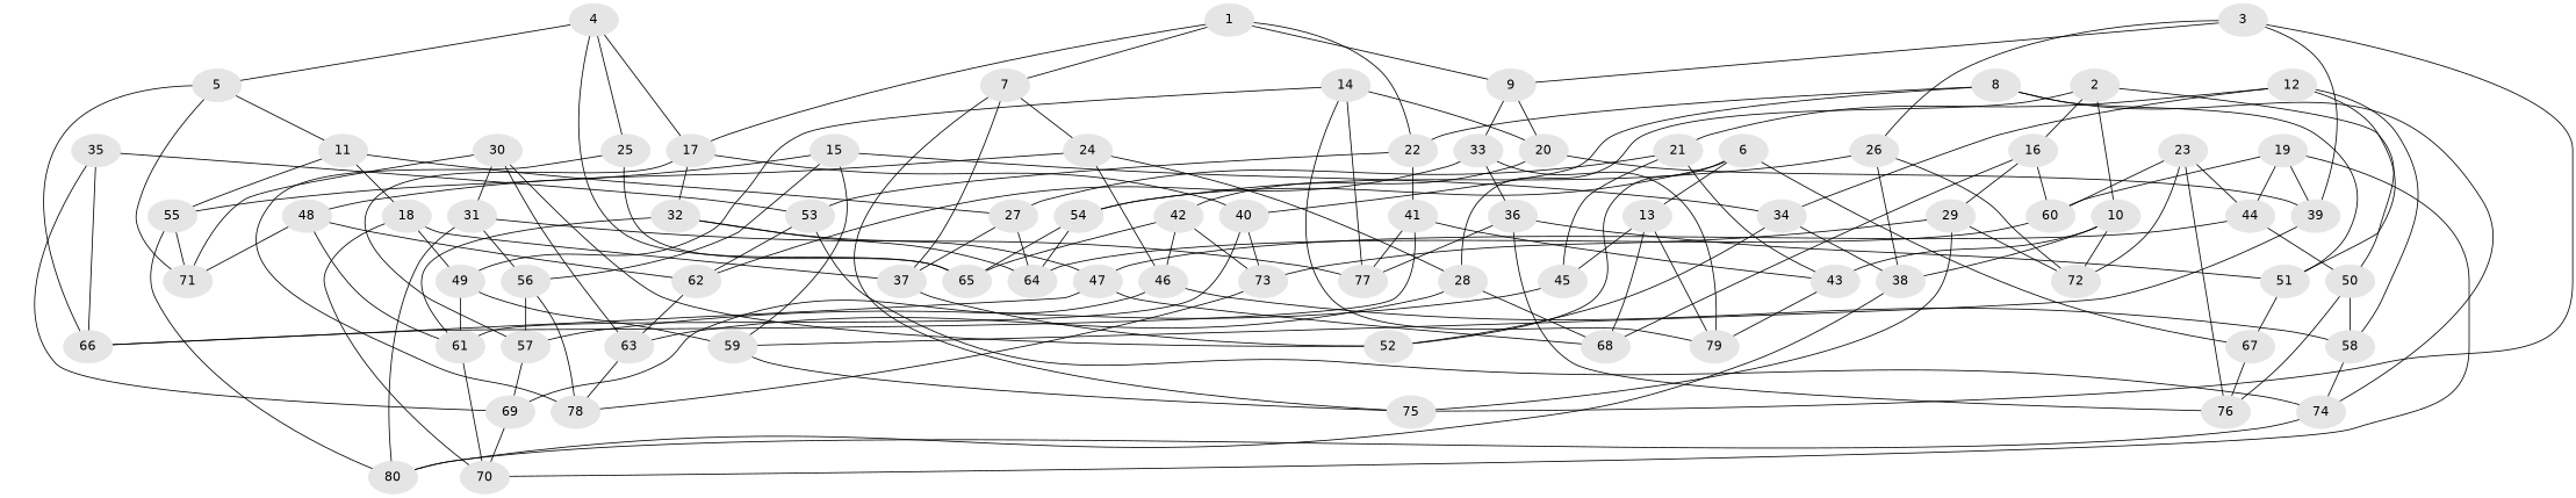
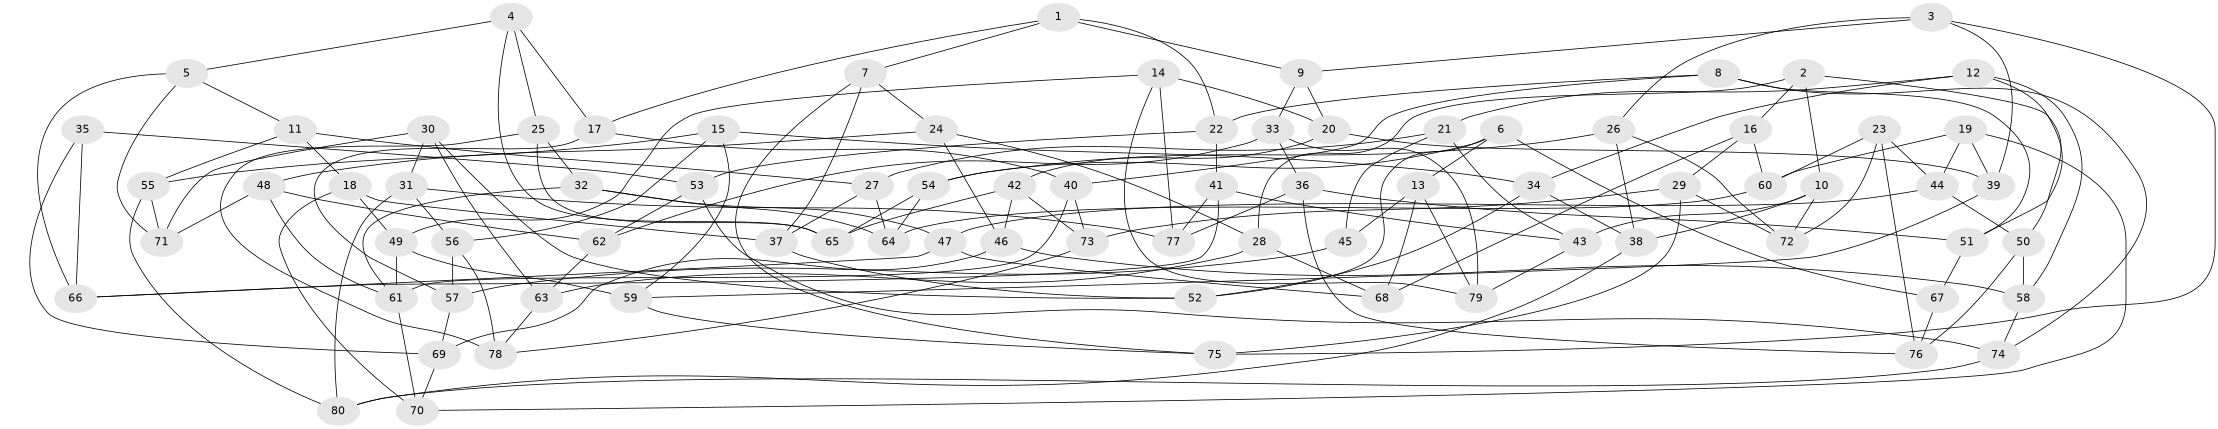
  graph {
    fontname="DejaVu Sans"
    node [color=gray90 fontname="DejaVu Sans" style=filled]
    edge [fontname="DejaVu Sans"]
    1
    7
    9
    17
    22
    75
    24
    37
    20
    33
    40
    57
    41
    53
    2
    10
    16
    28
    50
    38
    43
    72
    68
    29
    60
    63
    58
    76
    3
    26
    39
    54
    59
    4
    5
    25
    65
    11
    66
    71
    32
    78
    18
    27
    55
    6
    13
    52
    67
    45
    79
    64
    46
    48
    8
    51
    74
    73
    61
    80
    42
    36
    62
    49
    70
    12
    21
    34
    14
    77
    15
    56
    69
    19
    44
    47
    23
    30
    31
    35
    1 -- 7
    1 -- 9
    1 -- 17
    1 -- 22
    7 -- 75
    7 -- 24
    7 -- 37
    9 -- 20
    9 -- 33
    17 -- 40
    17 -- 57
    22 -- 41
    22 -- 53
    24 -- 28
    24 -- 46
    24 -- 48
    37 -- 52
    20 -- 39
    20 -- 42
    33 -- 79
    33 -- 36
    33 -- 62
    40 -- 73
    40 -- 61
    57 -- 69
    41 -- 43
    41 -- 66
    41 -- 77
    53 -- 74
    53 -- 62
    2 -- 10
    2 -- 16
    2 -- 28
    2 -- 50
    10 -- 38
    10 -- 43
    10 -- 72
    16 -- 68
    16 -- 29
    16 -- 60
    28 -- 68
    28 -- 63
    50 -- 58
    50 -- 76
    38 -- 80
    43 -- 79
    29 -- 75
    29 -- 72
    29 -- 73
    60 -- 64
    63 -- 78
    58 -- 74
    3 -- 9
    3 -- 75
    3 -- 26
    3 -- 39
    26 -- 38
    26 -- 72
    26 -- 54
    39 -- 59
    54 -- 65
    54 -- 64
    59 -- 75
    4 -- 17
    4 -- 5
    4 -- 25
    4 -- 65
    5 -- 11
    5 -- 66
    5 -- 71
    25 -- 65
-   17 -- 32
+   25 -- 32
    25 -- 78
    11 -- 18
    11 -- 27
    11 -- 55
    32 -- 64
    32 -- 61
    32 -- 47
    18 -- 37
    18 -- 49
    18 -- 70
    27 -- 37
    27 -- 64
    55 -- 71
    55 -- 80
    6 -- 54
    6 -- 13
    6 -- 52
    6 -- 67
    13 -- 68
    13 -- 45
    13 -- 79
    67 -- 76
    45 -- 57
    46 -- 58
    46 -- 69
    48 -- 71
    48 -- 61
    48 -- 62
    8 -- 22
    8 -- 40
    8 -- 51
    8 -- 74
    51 -- 67
    74 -- 80
    73 -- 78
    61 -- 70
    42 -- 65
    42 -- 46
    42 -- 73
    36 -- 76
    36 -- 51
    36 -- 77
    62 -- 63
    49 -- 59
    49 -- 61
    12 -- 58
    12 -- 51
    12 -- 21
    12 -- 34
    21 -- 43
    21 -- 27
    21 -- 45
    34 -- 38
    34 -- 52
    14 -- 20
    14 -- 79
    14 -- 49
    14 -- 77
    15 -- 59
    15 -- 55
    15 -- 34
    15 -- 56
    56 -- 57
    56 -- 78
    69 -- 70
    19 -- 60
    19 -- 39
    19 -- 70
    19 -- 44
    44 -- 50
    44 -- 47
    47 -- 68
    47 -- 66
    23 -- 72
    23 -- 60
    23 -- 76
    23 -- 44
    30 -- 63
    30 -- 71
    30 -- 52
    30 -- 31
    31 -- 80
    31 -- 77
    31 -- 56
    35 -- 53
    35 -- 66
    35 -- 69
  }
